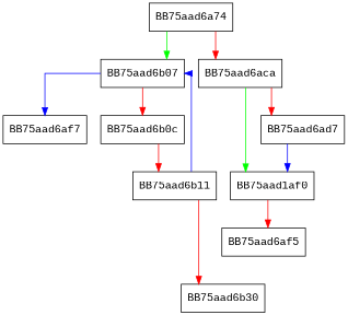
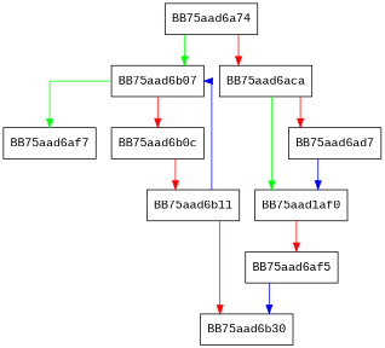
  digraph {
    fontname="Liberation Mono"
    splines=ortho
    node [fontname="Liberation Mono" shape=box]
    edge [color=red fontname="Liberation Mono"]
    BB75aad6a74
    BB75aad6b07
    BB75aad6aca
    BB75aad6af7
    BB75aad6b0c
    n6 [label=BB75aad1af0]
    BB75aad6ad7
    BB75aad6b11
    BB75aad6af5
    BB75aad6b30
    BB75aad6a74 -> BB75aad6b07 [color=green]
    BB75aad6a74 -> BB75aad6aca
-   BB75aad6b07 -> BB75aad6af7 [color=blue]
+   BB75aad6b07 -> BB75aad6af7 [color=green]
    BB75aad6b07 -> BB75aad6b0c
    BB75aad6aca -> n6 [color=green]
    BB75aad6aca -> BB75aad6ad7
    BB75aad6b0c -> BB75aad6b11
    n6 -> BB75aad6af5
    BB75aad6ad7 -> n6 [color=blue]
    BB75aad6b11 -> BB75aad6b07 [color=blue]
    BB75aad6b11 -> BB75aad6b30
+   BB75aad6af5 -> BB75aad6b30 [color=blue]
  }
